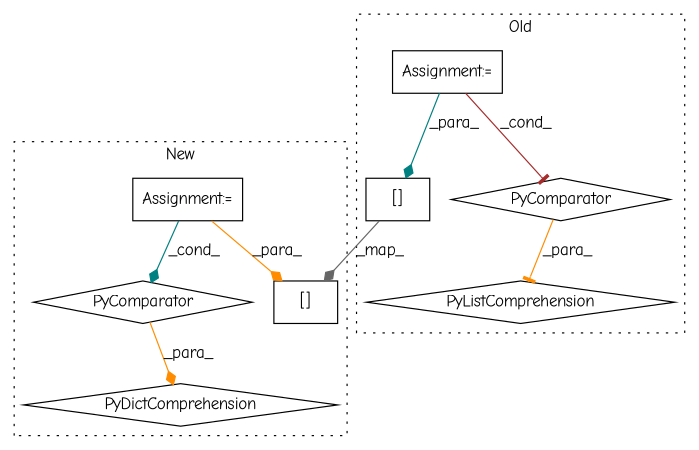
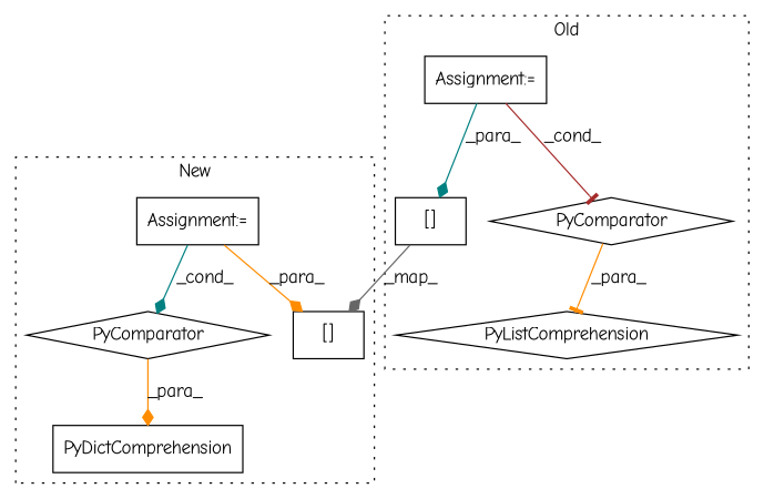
  digraph {
    fontname="Comic Neue"
    node [a=113 l=39 s=2423 shape=diamond fontname="Comic Neue"]
    edge [color=darkorange arrowhead=diamond fontname="Comic Neue"]
    n1 [a=109 l=121 label=PyListComprehension s=2349]
    n2 [label=PyComparator]
    n3 [a=7 label="Assignment:=" shape=box]
    n4 [a=2 l="5,1" label="[]" s="2349,2358" shape=box]
-   n5 [a=110 l=123 label=PyDictComprehension s=2337]
+   n5 [a=110 l=123 label=PyDictComprehension s=2337 shape=box]
    n6 [l=32 label=PyComparator s=2420]
    n7 [a=7 l=32 label="Assignment:=" s=2420 shape=box]
    n8 [a=2 l="5,1" label="[]" s="2346,2355" shape=box]
    subgraph cluster_1 {
      label=Old
      style=dotted
      n1
      n2
      n3
      n4
    }
    subgraph cluster_2 {
      label=New
      style=dotted
      n5
      n6
      n7
      n8
    }
    n2 -> n1 [label=_para_ arrowhead=tee]
    n3 -> n2 [label=_cond_ color=brown arrowhead=tee]
    n3 -> n4 [label=_para_ color=teal]
    n4 -> n8 [label=_map_ color=gray40]
    n6 -> n5 [label=_para_]
    n7 -> n6 [label=_cond_ color=teal]
    n7 -> n8 [label=_para_]
  }
